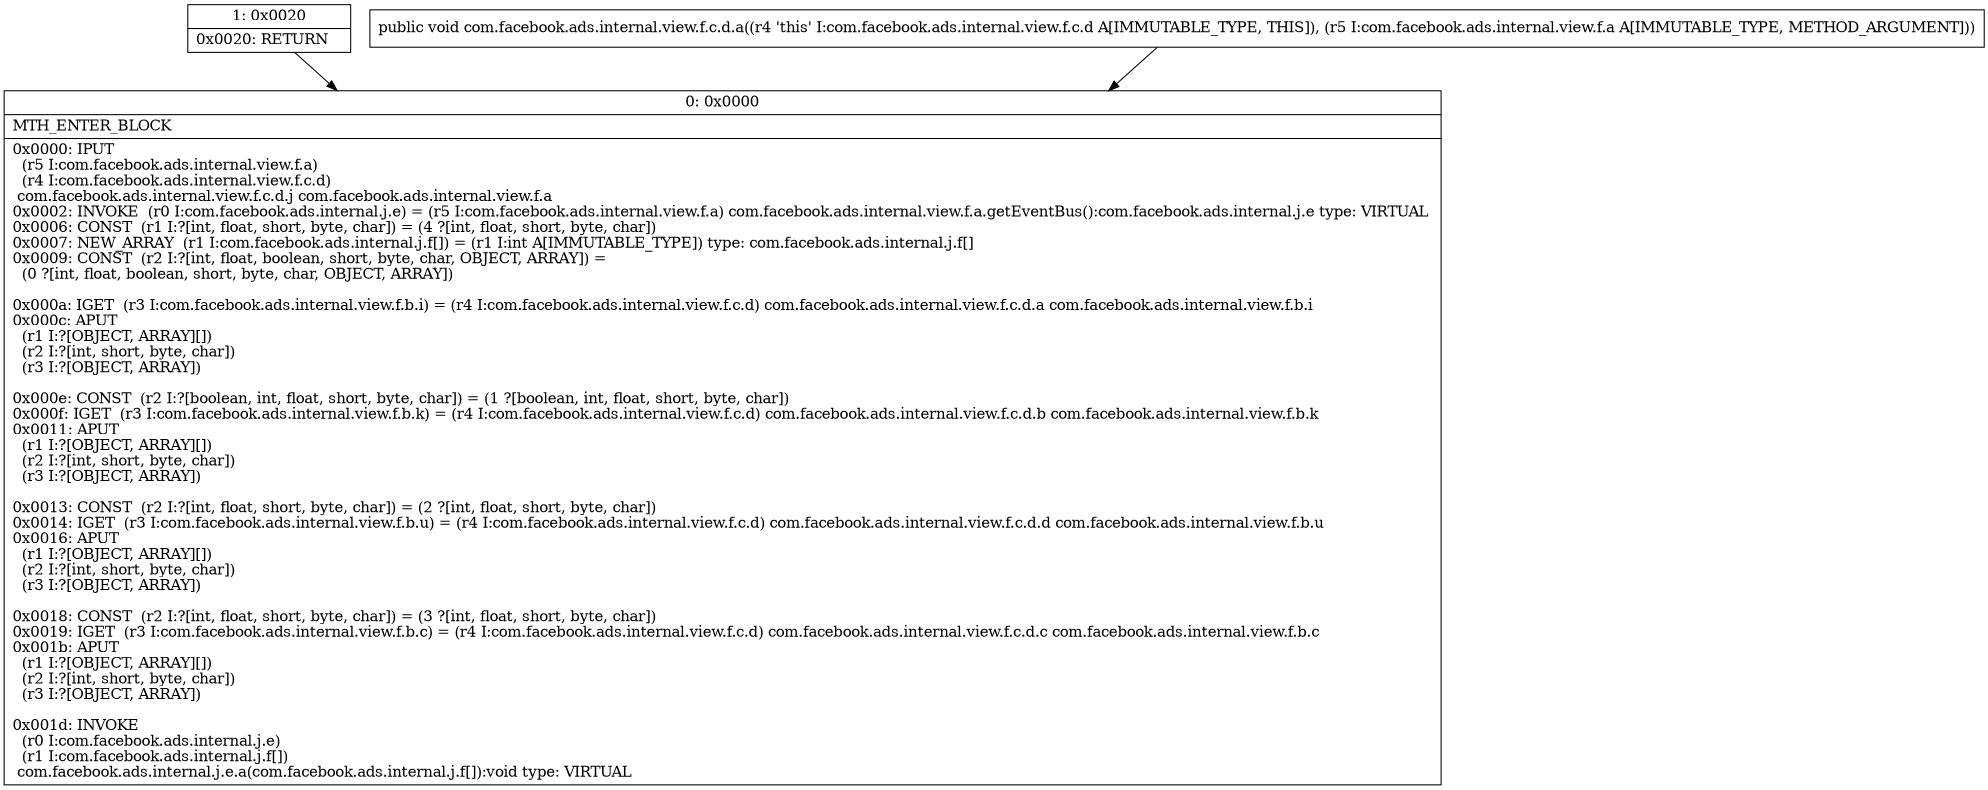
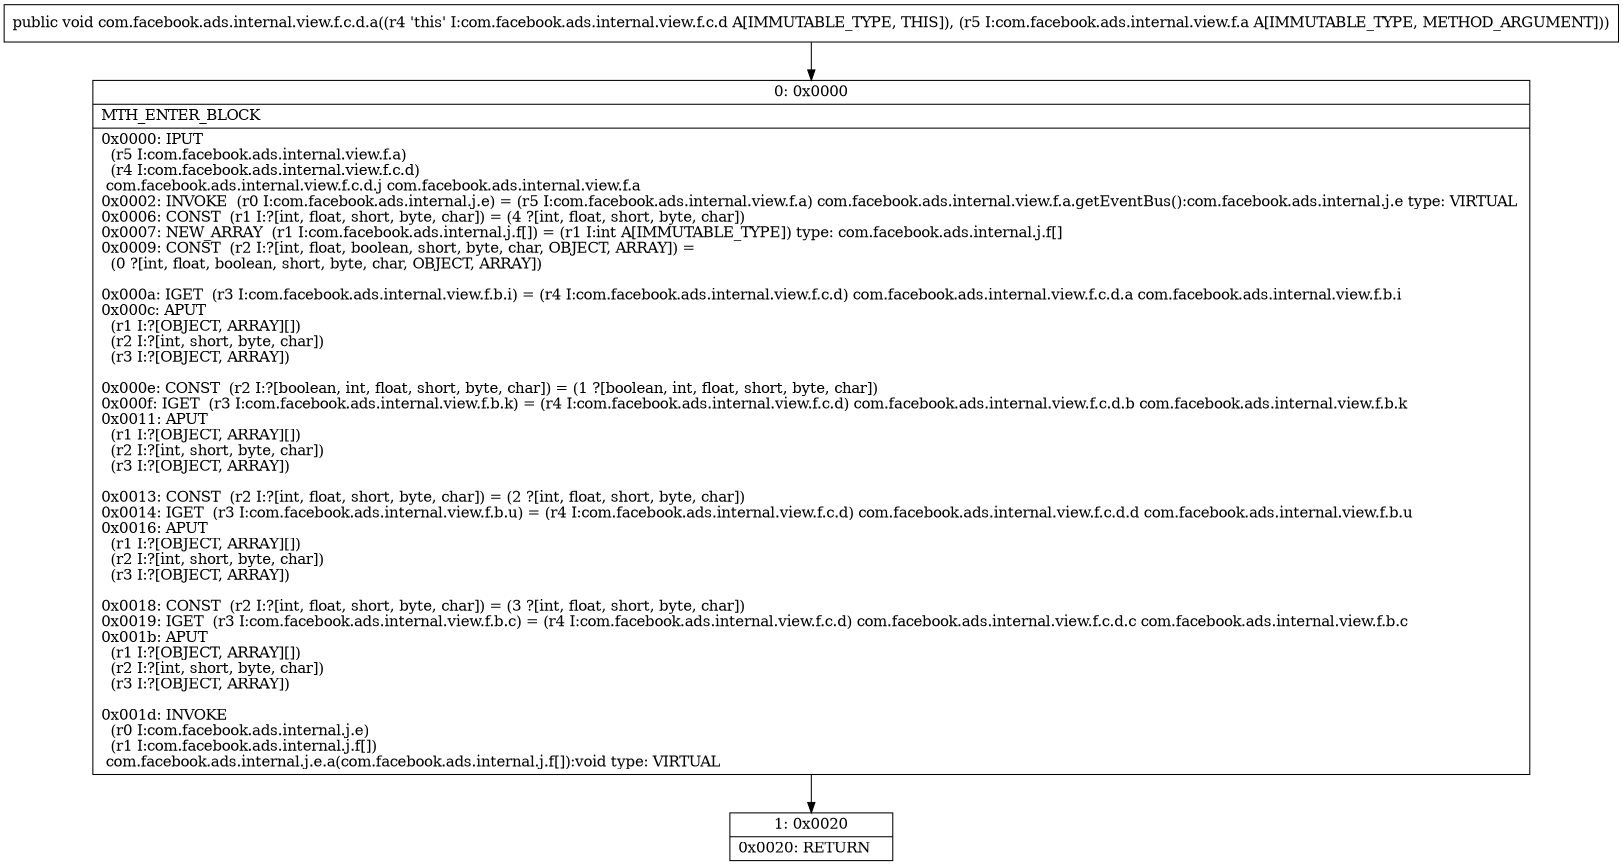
  digraph {
    node [shape=record]
    n1 [label="{0\:\ 0x0000|MTH_ENTER_BLOCK\l|0x0000: IPUT  \l  (r5 I:com.facebook.ads.internal.view.f.a)\l  (r4 I:com.facebook.ads.internal.view.f.c.d)\l com.facebook.ads.internal.view.f.c.d.j com.facebook.ads.internal.view.f.a \l0x0002: INVOKE  (r0 I:com.facebook.ads.internal.j.e) = (r5 I:com.facebook.ads.internal.view.f.a) com.facebook.ads.internal.view.f.a.getEventBus():com.facebook.ads.internal.j.e type: VIRTUAL \l0x0006: CONST  (r1 I:?[int, float, short, byte, char]) = (4 ?[int, float, short, byte, char]) \l0x0007: NEW_ARRAY  (r1 I:com.facebook.ads.internal.j.f[]) = (r1 I:int A[IMMUTABLE_TYPE]) type: com.facebook.ads.internal.j.f[] \l0x0009: CONST  (r2 I:?[int, float, boolean, short, byte, char, OBJECT, ARRAY]) = \l  (0 ?[int, float, boolean, short, byte, char, OBJECT, ARRAY])\l \l0x000a: IGET  (r3 I:com.facebook.ads.internal.view.f.b.i) = (r4 I:com.facebook.ads.internal.view.f.c.d) com.facebook.ads.internal.view.f.c.d.a com.facebook.ads.internal.view.f.b.i \l0x000c: APUT  \l  (r1 I:?[OBJECT, ARRAY][])\l  (r2 I:?[int, short, byte, char])\l  (r3 I:?[OBJECT, ARRAY])\l \l0x000e: CONST  (r2 I:?[boolean, int, float, short, byte, char]) = (1 ?[boolean, int, float, short, byte, char]) \l0x000f: IGET  (r3 I:com.facebook.ads.internal.view.f.b.k) = (r4 I:com.facebook.ads.internal.view.f.c.d) com.facebook.ads.internal.view.f.c.d.b com.facebook.ads.internal.view.f.b.k \l0x0011: APUT  \l  (r1 I:?[OBJECT, ARRAY][])\l  (r2 I:?[int, short, byte, char])\l  (r3 I:?[OBJECT, ARRAY])\l \l0x0013: CONST  (r2 I:?[int, float, short, byte, char]) = (2 ?[int, float, short, byte, char]) \l0x0014: IGET  (r3 I:com.facebook.ads.internal.view.f.b.u) = (r4 I:com.facebook.ads.internal.view.f.c.d) com.facebook.ads.internal.view.f.c.d.d com.facebook.ads.internal.view.f.b.u \l0x0016: APUT  \l  (r1 I:?[OBJECT, ARRAY][])\l  (r2 I:?[int, short, byte, char])\l  (r3 I:?[OBJECT, ARRAY])\l \l0x0018: CONST  (r2 I:?[int, float, short, byte, char]) = (3 ?[int, float, short, byte, char]) \l0x0019: IGET  (r3 I:com.facebook.ads.internal.view.f.b.c) = (r4 I:com.facebook.ads.internal.view.f.c.d) com.facebook.ads.internal.view.f.c.d.c com.facebook.ads.internal.view.f.b.c \l0x001b: APUT  \l  (r1 I:?[OBJECT, ARRAY][])\l  (r2 I:?[int, short, byte, char])\l  (r3 I:?[OBJECT, ARRAY])\l \l0x001d: INVOKE  \l  (r0 I:com.facebook.ads.internal.j.e)\l  (r1 I:com.facebook.ads.internal.j.f[])\l com.facebook.ads.internal.j.e.a(com.facebook.ads.internal.j.f[]):void type: VIRTUAL \l}"]
    n2 [label="{1\:\ 0x0020|0x0020: RETURN   \l}"]
    n3 [label="{public void com.facebook.ads.internal.view.f.c.d.a((r4 'this' I:com.facebook.ads.internal.view.f.c.d A[IMMUTABLE_TYPE, THIS]), (r5 I:com.facebook.ads.internal.view.f.a A[IMMUTABLE_TYPE, METHOD_ARGUMENT])) }"]
-   n2 -> n1
+   n1 -> n2
    n3 -> n1
  }
